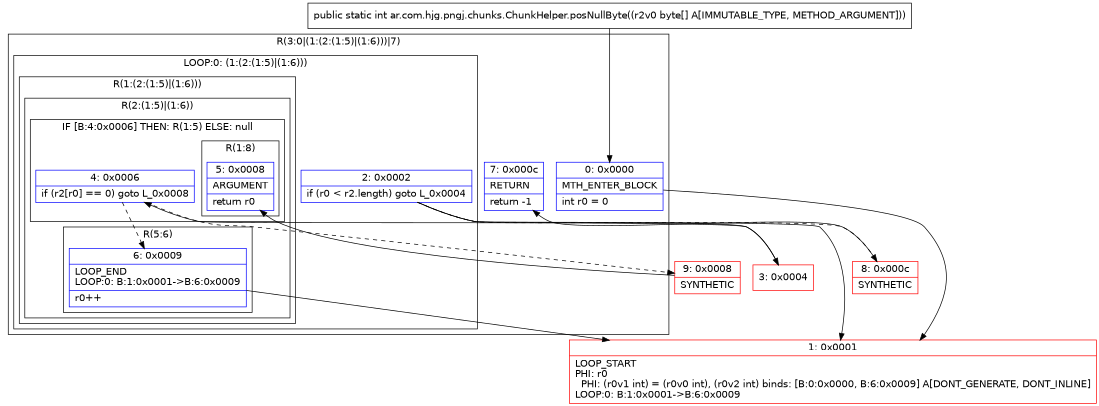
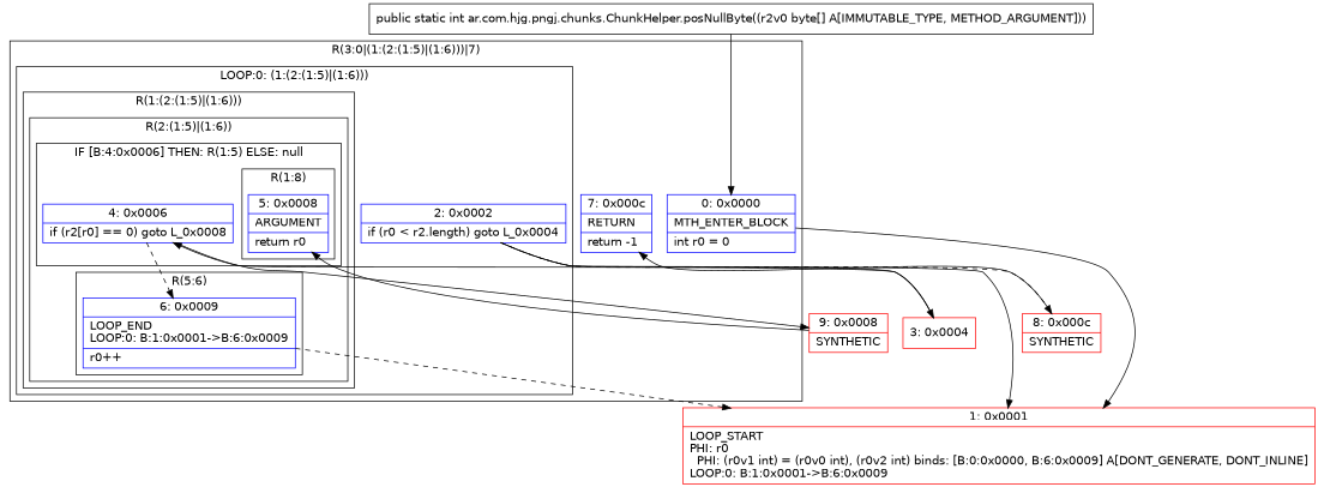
  digraph {
    fontname="DejaVu Sans"
    node [color=blue fontname="DejaVu Sans" shape=record]
    edge [fontname="DejaVu Sans"]
    n1 [label="{5\:\ 0x0008|ARGUMENT\l|return r0\l}"]
    n2 [label="{4\:\ 0x0006|if (r2[r0] == 0) goto L_0x0008\l}"]
    n3 [label="{6\:\ 0x0009|LOOP_END\lLOOP:0: B:1:0x0001\-\>B:6:0x0009\l|r0++\l}"]
    n4 [label="{2\:\ 0x0002|if (r0 \< r2.length) goto L_0x0004\l}"]
    n5 [label="{0\:\ 0x0000|MTH_ENTER_BLOCK\l|int r0 = 0\l}"]
    n6 [label="{7\:\ 0x000c|RETURN\l|return \-1\l}"]
    n7 [color=red label="{9\:\ 0x0008|SYNTHETIC\l}"]
    n8 [color=red label="{1\:\ 0x0001|LOOP_START\lPHI: r0 \l  PHI: (r0v1 int) = (r0v0 int), (r0v2 int) binds: [B:0:0x0000, B:6:0x0009] A[DONT_GENERATE, DONT_INLINE]\lLOOP:0: B:1:0x0001\-\>B:6:0x0009\l}"]
    n9 [color=red label="{3\:\ 0x0004}"]
    n10 [color=red label="{8\:\ 0x000c|SYNTHETIC\l}"]
    n11 [label="{public static int ar.com.hjg.pngj.chunks.ChunkHelper.posNullByte((r2v0 byte[] A[IMMUTABLE_TYPE, METHOD_ARGUMENT])) }" color=""]
    subgraph cluster_1 {
      label="R(3:0|(1:(2:(1:5)|(1:6)))|7)"
      n5
      n6
      subgraph cluster_2 {
        label="LOOP:0: (1:(2:(1:5)|(1:6)))"
        n4
        subgraph cluster_3 {
          label="R(1:(2:(1:5)|(1:6)))"
          subgraph cluster_4 {
            label="R(2:(1:5)|(1:6))"
            subgraph cluster_5 {
              label="IF [B:4:0x0006] THEN: R(1:5) ELSE: null"
              n2
              subgraph cluster_6 {
                label="R(1:8)"
                n1
              }
            }
            subgraph cluster_7 {
              label="R(5:6)"
              n3
            }
          }
        }
      }
    }
    n2 -> n3 [style=dashed]
-   n2 -> n7 [style=dashed]
-   n3 -> n8
+   n2 -> n7
+   n3 -> n8 [style=dashed]
    n4 -> n8
    n4 -> n9
    n4 -> n10 [style=dashed]
    n5 -> n8
    n7 -> n1
    n9 -> n2
    n10 -> n6
    n11 -> n5
  }
